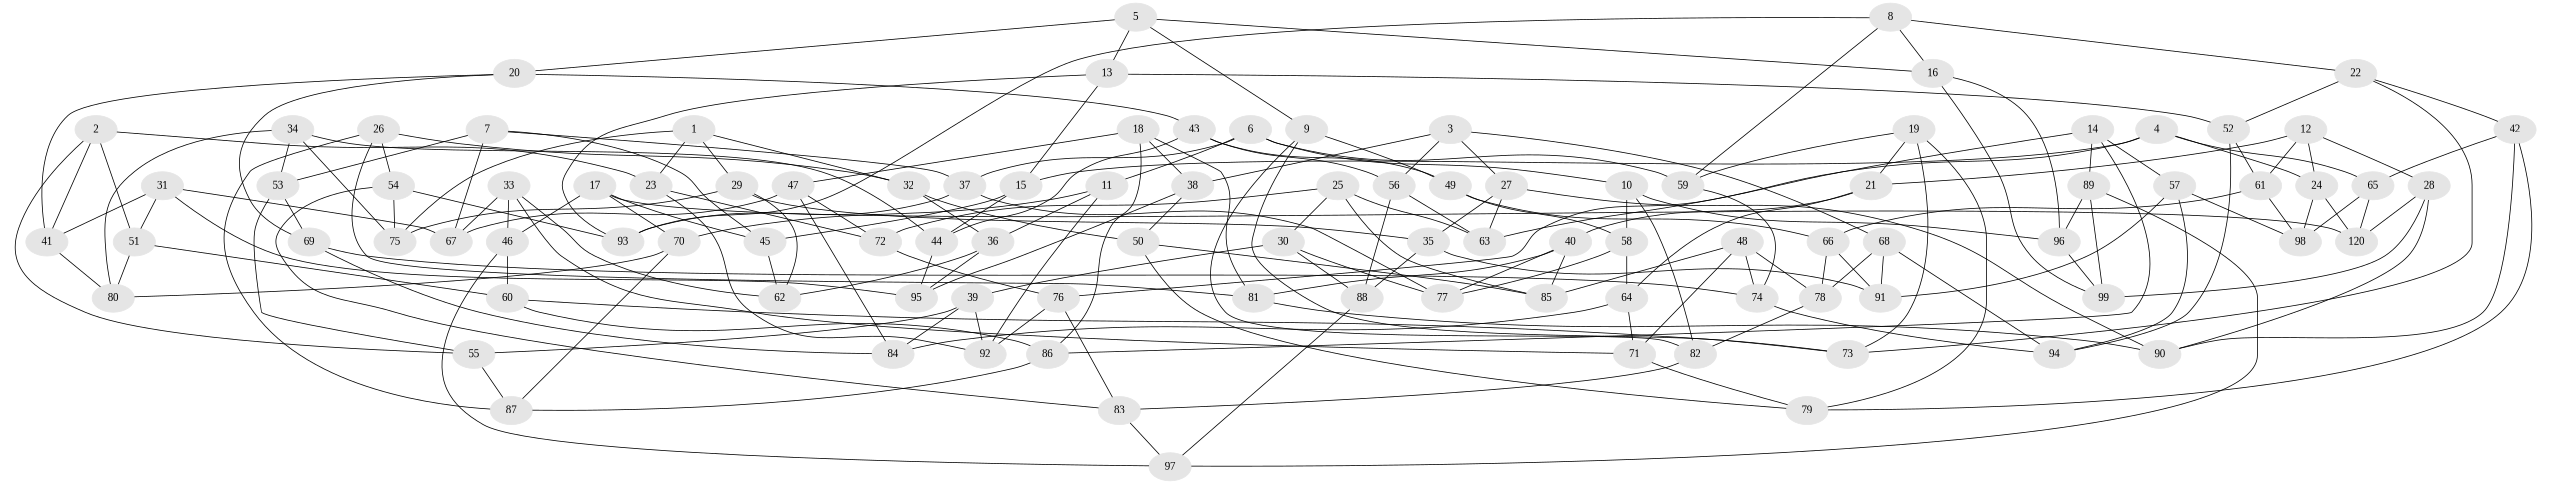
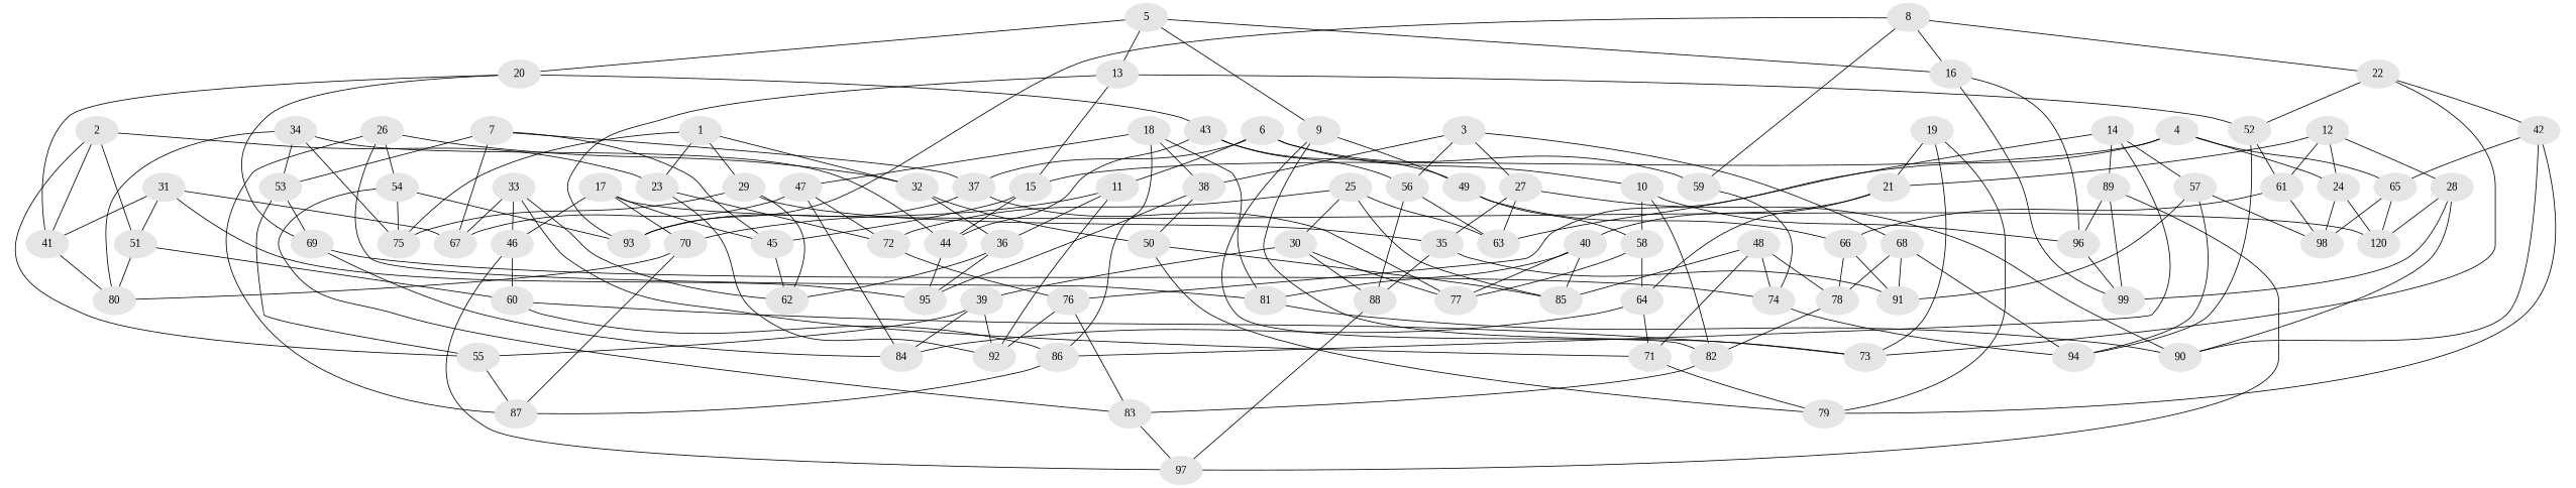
  graph {
    fontname="Liberation Serif"
    node [color=gray90 fontname="Liberation Serif" style=filled]
    edge [fontname="Liberation Serif"]
    1
    23
    29
    32
    75
    92
    72
    35
    62
    36
    50
    2
    41
    51
    55
    80
    60
    87
    3
    27
    38
    56
    68
    63
    90
    95
    88
    91
    78
    94
    4
    15
    24
    65
    45
    44
    n37 [label=120]
    98
    5
    9
    13
    16
    20
    49
    73
    82
    93
    52
    96
    99
    43
    69
    6
    10
    11
    37
    59
    58
    70
    77
    74
    7
    53
    67
    8
    22
    42
    66
    83
    64
    12
    21
    28
    61
    40
    14
    57
    76
    86
    89
    97
    17
    46
    18
    47
    81
    84
    19
    79
    85
    71
    25
    30
    39
    26
    54
    31
    33
    34
    48
    1 -- 23
    1 -- 29
    1 -- 32
    1 -- 75
    23 -- 92
    23 -- 72
    29 -- 75
    29 -- 35
    29 -- 62
    32 -- 36
    32 -- 50
    72 -- 76
    35 -- 88
    35 -- 91
    36 -- 62
    36 -- 95
    50 -- 79
    50 -- 85
    2 -- 23
    2 -- 41
    2 -- 51
    2 -- 55
    41 -- 80
    51 -- 80
    51 -- 60
    55 -- 87
    60 -- 73
    60 -- 86
    3 -- 27
    3 -- 38
    3 -- 56
    3 -- 68
    27 -- 35
    27 -- 63
    27 -- 90
    38 -- 50
    38 -- 95
    56 -- 63
    56 -- 88
    68 -- 91
    68 -- 78
    68 -- 94
    88 -- 97
    78 -- 82
    4 -- 63
    4 -- 15
    4 -- 24
    4 -- 65
    15 -- 45
    15 -- 44
    24 -- n37
    24 -- 98
    65 -- n37
    65 -- 98
    45 -- 62
    44 -- 95
    5 -- 9
    5 -- 13
    5 -- 16
    5 -- 20
    9 -- 49
    9 -- 73
    9 -- 82
    13 -- 15
    13 -- 93
    13 -- 52
    16 -- 96
    16 -- 99
    20 -- 41
    20 -- 43
    20 -- 69
    49 -- 58
    49 -- 66
    82 -- 83
    52 -- 94
    52 -- 61
    96 -- 99
    43 -- 56
    43 -- 44
    43 -- 49
    69 -- 74
    69 -- 84
    6 -- 10
    6 -- 11
    6 -- 37
    6 -- 59
    10 -- 82
    10 -- 96
    10 -- 58
    11 -- 92
    11 -- 36
    11 -- 70
    37 -- 93
    37 -- 77
    59 -- 74
    58 -- 77
    58 -- 64
    70 -- 80
    70 -- 87
    74 -- 94
    7 -- 45
    7 -- 37
    7 -- 53
    7 -- 67
    53 -- 55
    53 -- 69
    8 -- 16
    8 -- 93
    8 -- 59
    8 -- 22
    22 -- 73
    22 -- 52
    22 -- 42
    42 -- 90
    42 -- 65
    42 -- 79
    66 -- 91
    66 -- 78
    83 -- 97
    64 -- 84
    64 -- 71
    12 -- 24
    12 -- 21
    12 -- 28
    12 -- 61
    21 -- 64
    21 -- 40
    28 -- 90
    28 -- n37
    28 -- 99
    61 -- 98
    61 -- 66
    40 -- 77
    40 -- 81
    40 -- 85
    14 -- 57
    14 -- 76
    14 -- 86
    14 -- 89
    57 -- 91
    57 -- 94
    57 -- 98
    76 -- 92
    76 -- 83
    86 -- 87
    89 -- 96
    89 -- 99
    89 -- 97
    17 -- 45
    17 -- n37
    17 -- 70
    17 -- 46
    46 -- 60
    46 -- 97
    18 -- 38
    18 -- 86
    18 -- 47
    18 -- 81
    47 -- 72
    47 -- 67
    47 -- 84
    81 -- 90
    19 -- 73
-   19 -- 59
    19 -- 21
    19 -- 79
    71 -- 79
    25 -- 72
    25 -- 63
    25 -- 85
    25 -- 30
    30 -- 88
    30 -- 77
    30 -- 39
    39 -- 92
    39 -- 55
    39 -- 84
    26 -- 32
    26 -- 87
    26 -- 81
    26 -- 54
    54 -- 75
    54 -- 93
    54 -- 83
    31 -- 41
    31 -- 51
    31 -- 95
    31 -- 67
    33 -- 62
    33 -- 67
    33 -- 46
    33 -- 71
    34 -- 75
    34 -- 80
    34 -- 44
    34 -- 53
    48 -- 78
    48 -- 74
    48 -- 85
    48 -- 71
  }
